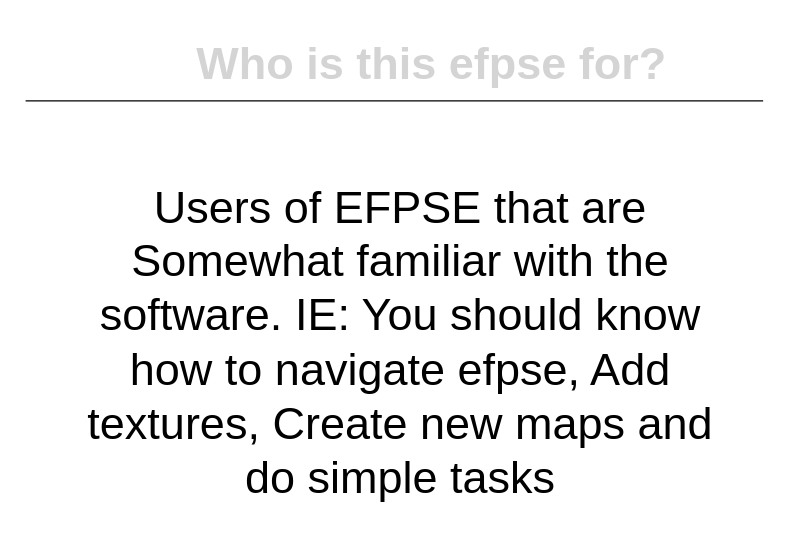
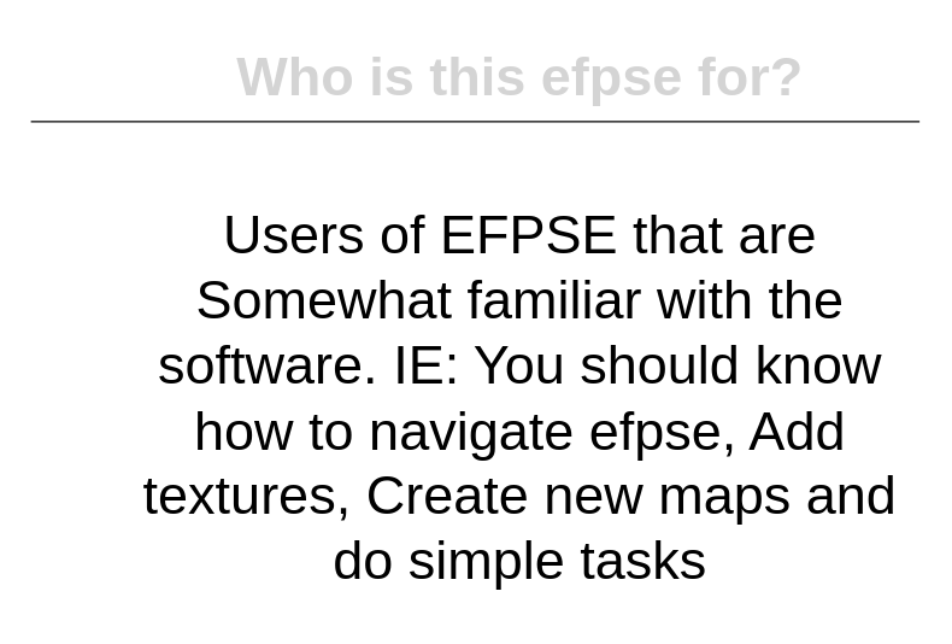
  <mxCell id="0" />
  <mxCell id="1" parent="0" />
  <mxCell id="2" value="&lt;h2 style=&quot;color: rgb(212, 212, 212); line-height: 19px; font-size: 36px;&quot;&gt;Who is this efpse for?&lt;/h2&gt;" style="text;html=1;strokeColor=none;fillColor=none;align=center;verticalAlign=middle;whiteSpace=wrap;rounded=0;" parent="1" vertex="1"><mxGeometry x="80" width="530" height="60" as="geometry" y="20" /></mxCell>
  <mxCell id="3" value="" style="endArrow=none;html=1;fontSize=36;entryX=1;entryY=1;entryDx=0;entryDy=0;" parent="1" target="2" edge="1"><mxGeometry width="50" height="50" relative="1" as="geometry"><mxPoint x="20" y="80" as="sourcePoint" /><mxPoint x="330" y="170" as="targetPoint" /></mxGeometry></mxCell>
- <mxCell id="4" value="Users of EFPSE that are Somewhat familiar with the software. IE: You should know how to navigate efpse, Add textures, Create new maps and do simple tasks" style="text;html=1;strokeColor=none;fillColor=none;align=center;verticalAlign=middle;whiteSpace=wrap;rounded=0;labelBackgroundColor=none;fontFamily=Helvetica;fontSize=36;" parent="1" vertex="1"><mxGeometry x="55" y="130" width="530" height="285" as="geometry" /></mxCell>
+ <mxCell id="4" value="Users of EFPSE that are Somewhat familiar with the software. IE: You should know how to navigate efpse, Add textures, Create new maps and do simple tasks" style="text;html=1;strokeColor=none;fillColor=none;align=center;verticalAlign=middle;whiteSpace=wrap;rounded=0;labelBackgroundColor=none;fontFamily=Helvetica;fontSize=36;" parent="1" vertex="1"><mxGeometry x="80" y="120" width="530" height="285" as="geometry" /></mxCell>
